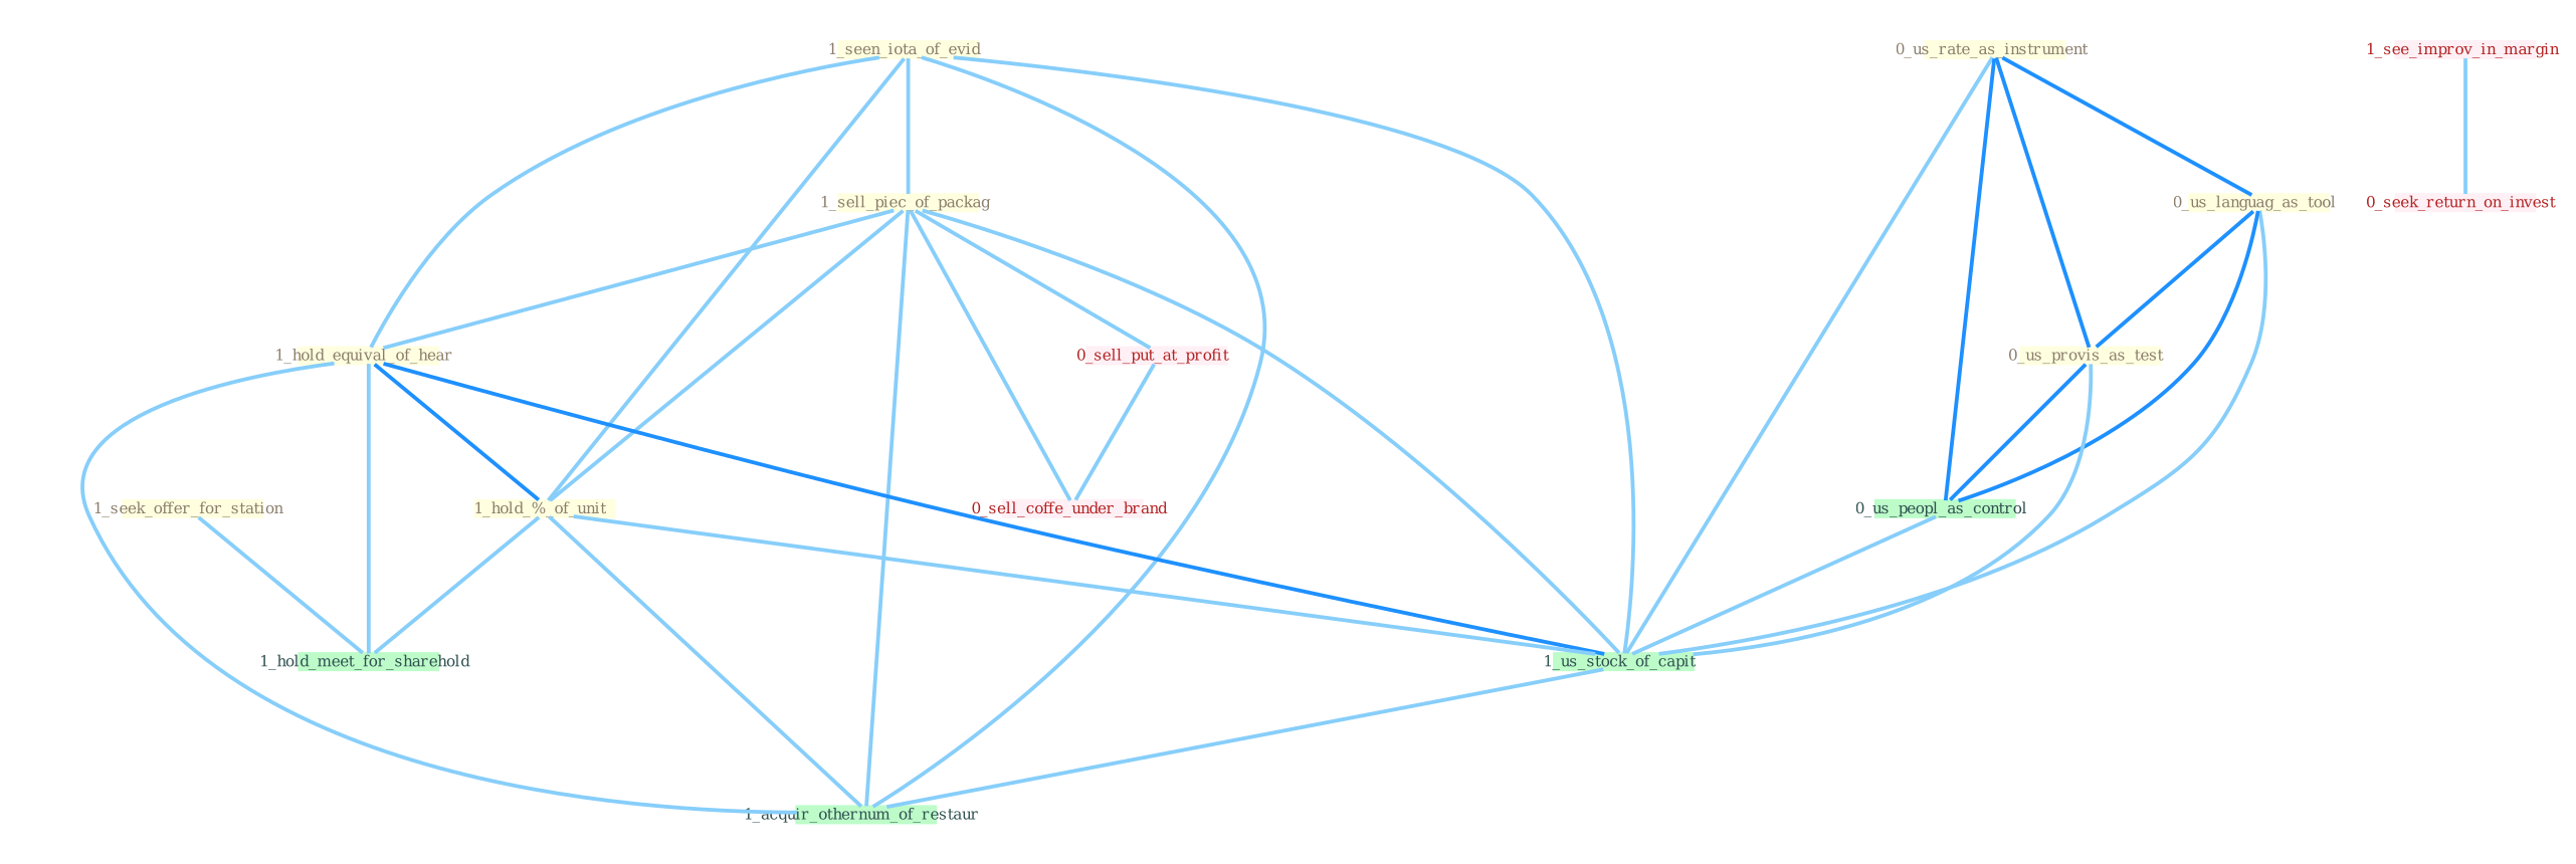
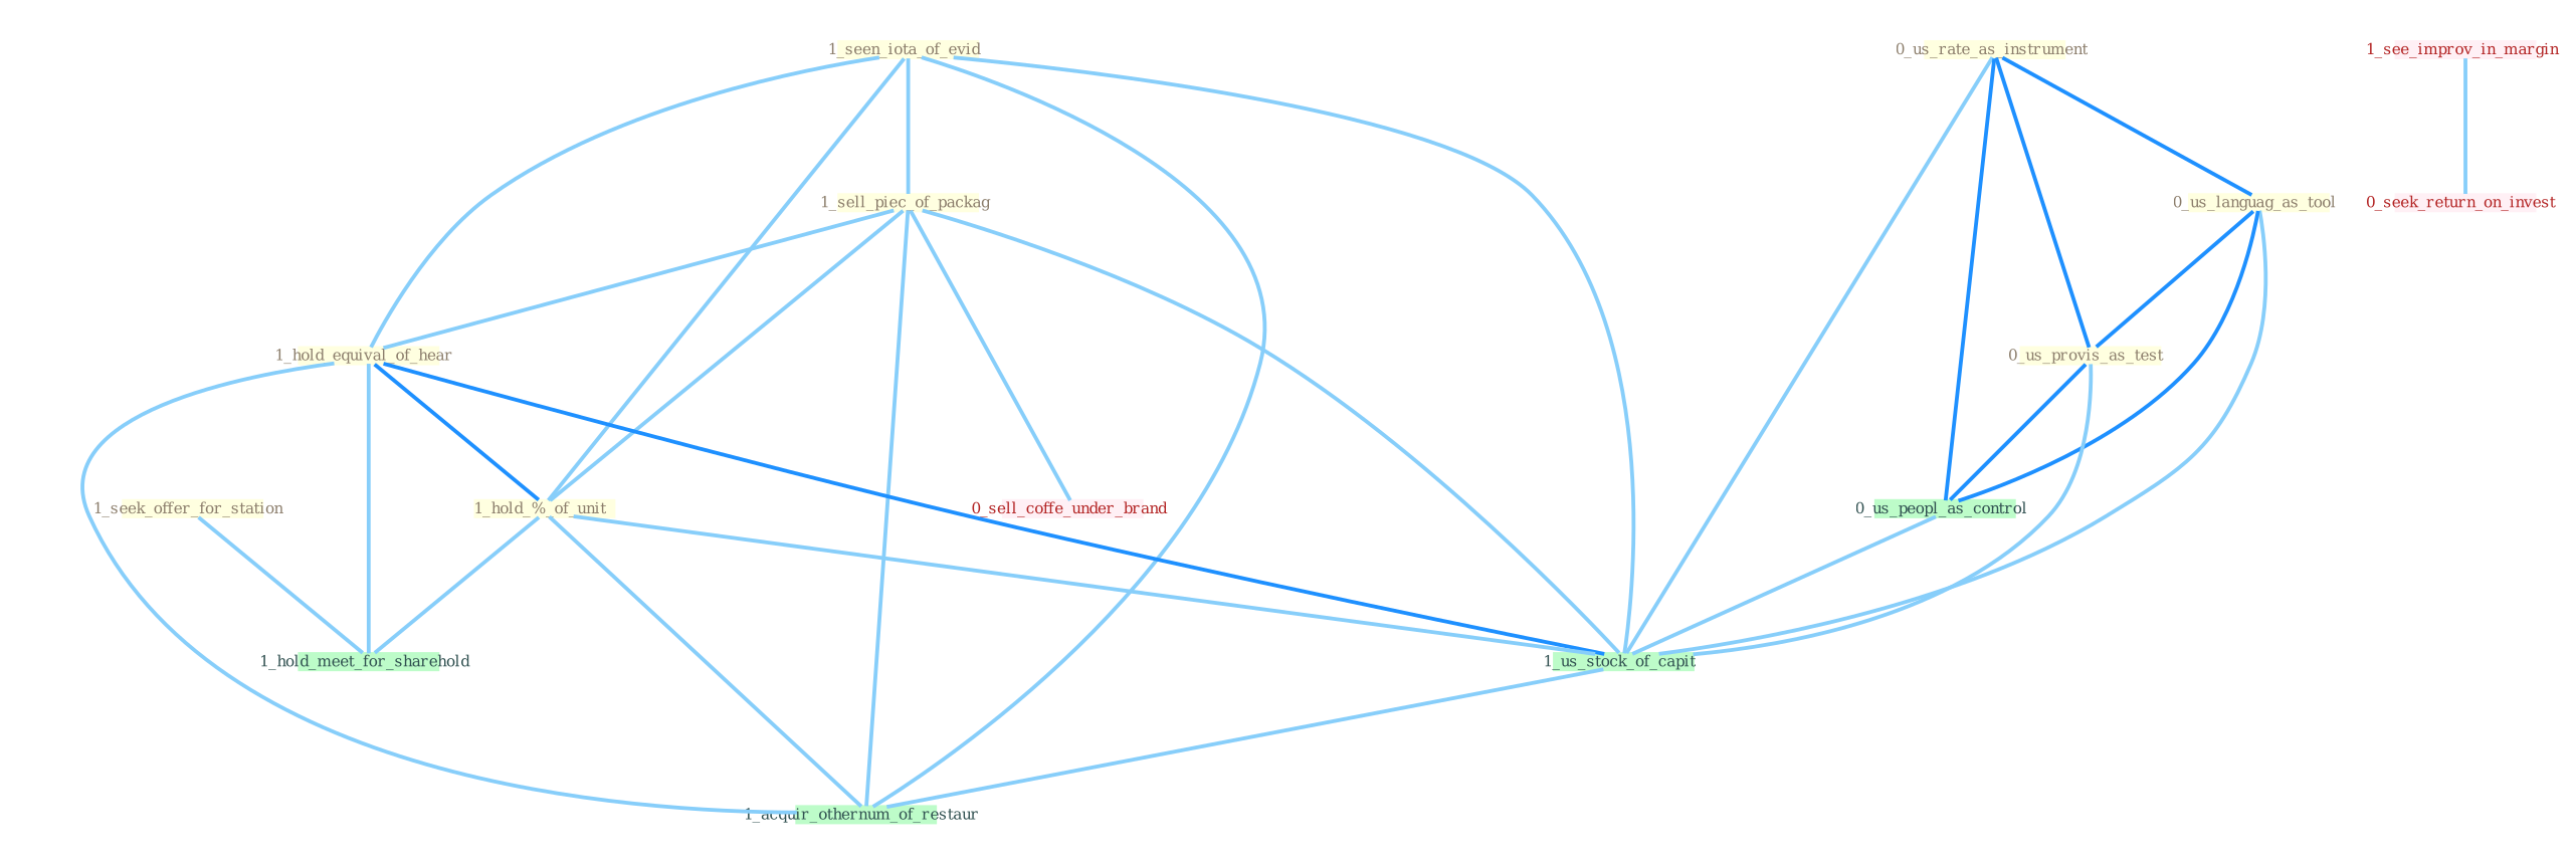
  graph {
    node [color="#ffffe0" fixedsize=true fontcolor="#8b7d6b" fontsize=4 shape=polygon style=filled]
    edge [color="#87cefa" w=1]
    "1_seen_iota_of_evid " [height=.06 width=.5]
    "0_us_rate_as_instrument " [height=.06 width=.5]
    "0_us_languag_as_tool " [height=.06 width=.5]
    "1_sell_piec_of_packag " [height=.06 width=.5]
    "0_us_provis_as_test " [height=.06 width=.5]
    "1_hold_equival_of_hear " [height=.06 width=.5]
    "1_hold_%_of_unit " [height=.06 width=.5]
    "1_seek_offer_for_station " [height=.06 width=.5]
-   "0_sell_put_at_profit " [color="#fff0f5" fontcolor="#b22222" height=.06 width=.5]
    "0_seek_return_on_invest " [color="#fff0f5" fontcolor="#b22222" height=.06 width=.5]
    "1_see_improv_in_margin " [color="#fff0f5" fontcolor="#b22222" height=.06 width=.5]
    "0_sell_coffe_under_brand " [color="#fff0f5" fontcolor="#b22222" height=.06 width=.5]
    "1_us_stock_of_capit " [color="#BDFCC9" fontcolor="#2f4f4f" height=.06 width=.5]
    "1_acquir_othernum_of_restaur " [color="#BDFCC9" fontcolor="#2f4f4f" height=.06 width=.5]
    "0_us_peopl_as_control " [color="#BDFCC9" fontcolor="#2f4f4f" height=.06 width=.5]
    "1_hold_meet_for_sharehold " [color="#BDFCC9" fontcolor="#2f4f4f" height=.06 width=.5]
    subgraph sub_1 {
      "1_seen_iota_of_evid "
      "0_us_rate_as_instrument "
      "0_us_languag_as_tool "
      "1_sell_piec_of_packag "
      "0_us_provis_as_test "
      "1_hold_equival_of_hear "
      "1_hold_%_of_unit "
      "1_seek_offer_for_station "
    }
    subgraph sub_2 {
-     "0_sell_put_at_profit "
      "0_seek_return_on_invest "
      "1_see_improv_in_margin "
      "0_sell_coffe_under_brand "
    }
    "1_seen_iota_of_evid " -- "1_sell_piec_of_packag "
    "1_seen_iota_of_evid " -- "1_hold_equival_of_hear "
    "1_seen_iota_of_evid " -- "1_hold_%_of_unit "
    "1_seen_iota_of_evid " -- "1_us_stock_of_capit "
    "1_seen_iota_of_evid " -- "1_acquir_othernum_of_restaur "
    "0_us_rate_as_instrument " -- "0_us_languag_as_tool " [color="#1e90ff" w=2]
    "0_us_rate_as_instrument " -- "0_us_provis_as_test " [color="#1e90ff" w=2]
    "0_us_rate_as_instrument " -- "1_us_stock_of_capit "
    "0_us_rate_as_instrument " -- "0_us_peopl_as_control " [color="#1e90ff" w=2]
    "0_us_languag_as_tool " -- "0_us_provis_as_test " [color="#1e90ff" w=2]
    "0_us_languag_as_tool " -- "1_us_stock_of_capit "
    "0_us_languag_as_tool " -- "0_us_peopl_as_control " [color="#1e90ff" w=2]
    "1_sell_piec_of_packag " -- "1_hold_equival_of_hear "
    "1_sell_piec_of_packag " -- "1_hold_%_of_unit "
-   "1_sell_piec_of_packag " -- "0_sell_put_at_profit "
    "1_sell_piec_of_packag " -- "0_sell_coffe_under_brand "
    "1_sell_piec_of_packag " -- "1_us_stock_of_capit "
    "1_sell_piec_of_packag " -- "1_acquir_othernum_of_restaur "
    "0_us_provis_as_test " -- "1_us_stock_of_capit "
    "0_us_provis_as_test " -- "0_us_peopl_as_control " [color="#1e90ff" w=2]
    "1_hold_equival_of_hear " -- "1_hold_%_of_unit " [color="#1e90ff" w=2]
    "1_hold_equival_of_hear " -- "1_us_stock_of_capit " [color="#1e90ff"]
    "1_hold_equival_of_hear " -- "1_acquir_othernum_of_restaur "
    "1_hold_equival_of_hear " -- "1_hold_meet_for_sharehold "
    "1_hold_%_of_unit " -- "1_us_stock_of_capit "
    "1_hold_%_of_unit " -- "1_acquir_othernum_of_restaur "
    "1_hold_%_of_unit " -- "1_hold_meet_for_sharehold "
    "1_seek_offer_for_station " -- "1_hold_meet_for_sharehold "
-   "0_sell_put_at_profit " -- "0_sell_coffe_under_brand "
    "1_see_improv_in_margin " -- "0_seek_return_on_invest "
    "1_us_stock_of_capit " -- "1_acquir_othernum_of_restaur "
    "0_us_peopl_as_control " -- "1_us_stock_of_capit "
  }
